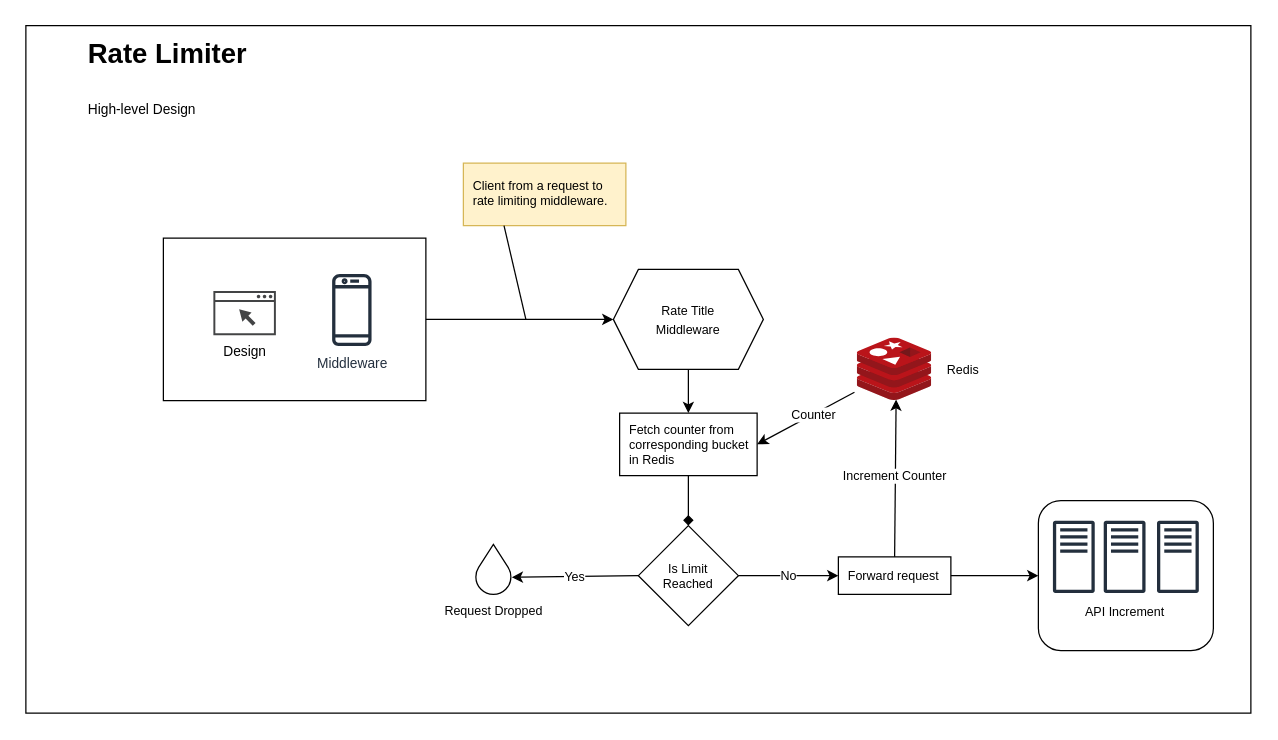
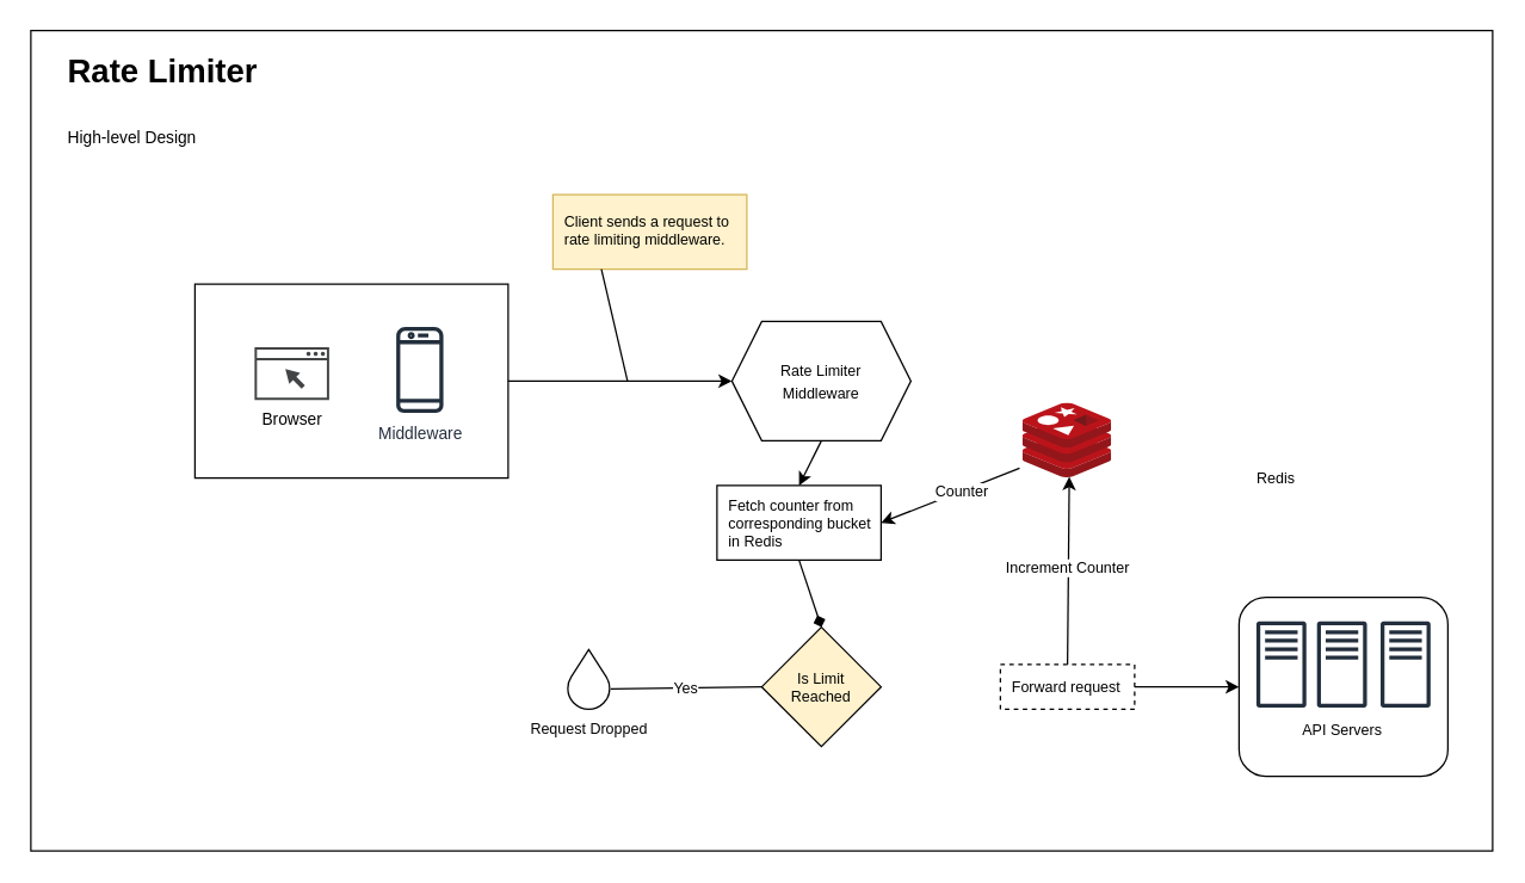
  <mxCell id="0" />
  <mxCell id="1" style="locked=1;" parent="0" />
  <mxCell id="2" value="" style="rounded=0;whiteSpace=wrap;html=1;fontSize=10;" parent="1" vertex="1"><mxGeometry x="20" y="20" width="980" height="550" as="geometry" /></mxCell>
  <mxCell id="3" value="Diagram" style="" parent="0" />
  <mxCell id="4" value="" style="group" parent="3" vertex="1" connectable="0"><mxGeometry x="130" y="190" width="210" height="130" as="geometry" /></mxCell>
  <mxCell id="5" value="" style="rounded=0;whiteSpace=wrap;html=1;" parent="4" vertex="1"><mxGeometry width="210" height="130" as="geometry" /></mxCell>
  <mxCell id="6" value="Middleware" style="sketch=0;outlineConnect=0;fontColor=#232F3E;gradientColor=none;fillColor=#232F3D;strokeColor=none;dashed=0;verticalLabelPosition=bottom;verticalAlign=top;align=center;html=1;fontSize=11;fontStyle=0;aspect=fixed;pointerEvents=1;shape=mxgraph.aws4.mobile_client;" parent="4" vertex="1"><mxGeometry x="135" y="27.44" width="31.54" height="60" as="geometry" /></mxCell>
- <mxCell id="7" value="Design" style="sketch=0;pointerEvents=1;shadow=0;dashed=0;html=1;strokeColor=none;fillColor=#434445;aspect=fixed;labelPosition=center;verticalLabelPosition=bottom;verticalAlign=top;align=center;outlineConnect=0;shape=mxgraph.vvd.web_browser;fontSize=11;" parent="4" vertex="1"><mxGeometry x="40" y="42.25" width="50" height="35.5" as="geometry" /></mxCell>
- <mxCell id="8" value="&lt;font style=&quot;font-size: 10px;&quot;&gt;Rate Title&lt;br&gt;Middleware&lt;/font&gt;" style="shape=hexagon;perimeter=hexagonPerimeter2;whiteSpace=wrap;html=1;fixedSize=1;" parent="3" vertex="1"><mxGeometry x="490" y="215" width="120" height="80" as="geometry" /></mxCell>
+ <mxCell id="7" value="Browser" style="sketch=0;pointerEvents=1;shadow=0;dashed=0;html=1;strokeColor=none;fillColor=#434445;aspect=fixed;labelPosition=center;verticalLabelPosition=bottom;verticalAlign=top;align=center;outlineConnect=0;shape=mxgraph.vvd.web_browser;fontSize=11;" parent="4" vertex="1"><mxGeometry x="40" y="42.25" width="50" height="35.5" as="geometry" /></mxCell>
+ <mxCell id="8" value="&lt;font style=&quot;font-size: 10px;&quot;&gt;Rate Limiter&lt;br&gt;Middleware&lt;/font&gt;" style="shape=hexagon;perimeter=hexagonPerimeter2;whiteSpace=wrap;html=1;fixedSize=1;" parent="3" vertex="1"><mxGeometry x="490" y="215" width="120" height="80" as="geometry" /></mxCell>
  <mxCell id="9" value="" style="sketch=0;aspect=fixed;html=1;points=[];align=center;image;fontSize=12;image=img/lib/mscae/Cache_Redis_Product.svg;" parent="3" vertex="1"><mxGeometry x="685.24" y="270" width="59.52" height="50" as="geometry" /></mxCell>
  <mxCell id="10" value="" style="group;rounded=0;" parent="3" vertex="1" connectable="0"><mxGeometry x="829.995" y="400" width="140.0" height="120" as="geometry" /></mxCell>
  <mxCell id="11" value="" style="rounded=1;whiteSpace=wrap;html=1;fontSize=10;sketch=0;" parent="10" vertex="1"><mxGeometry width="140" height="120" as="geometry" /></mxCell>
  <mxCell id="12" value="" style="group" parent="10" vertex="1" connectable="0"><mxGeometry x="11.635" y="16" width="116.73" height="88" as="geometry" /></mxCell>
  <mxCell id="13" value="" style="sketch=0;outlineConnect=0;fontColor=#232F3E;gradientColor=none;fillColor=#232F3D;strokeColor=none;dashed=0;verticalLabelPosition=bottom;verticalAlign=top;align=center;html=1;fontSize=12;fontStyle=0;aspect=fixed;pointerEvents=1;shape=mxgraph.aws4.traditional_server;" parent="12" vertex="1"><mxGeometry width="33.46" height="58" as="geometry" /></mxCell>
  <mxCell id="14" value="" style="sketch=0;outlineConnect=0;fontColor=#232F3E;gradientColor=none;fillColor=#232F3D;strokeColor=none;dashed=0;verticalLabelPosition=bottom;verticalAlign=top;align=center;html=1;fontSize=12;fontStyle=0;aspect=fixed;pointerEvents=1;shape=mxgraph.aws4.traditional_server;" parent="12" vertex="1"><mxGeometry x="40.64" width="33.46" height="58" as="geometry" /></mxCell>
  <mxCell id="15" value="" style="sketch=0;outlineConnect=0;fontColor=#232F3E;gradientColor=none;fillColor=#232F3D;strokeColor=none;dashed=0;verticalLabelPosition=bottom;verticalAlign=top;align=center;html=1;fontSize=12;fontStyle=0;aspect=fixed;pointerEvents=1;shape=mxgraph.aws4.traditional_server;" parent="12" vertex="1"><mxGeometry x="83.27" width="33.46" height="58" as="geometry" /></mxCell>
- <mxCell id="16" value="API Increment" style="text;html=1;strokeColor=none;fillColor=none;align=center;verticalAlign=middle;whiteSpace=wrap;rounded=0;fontSize=10;" parent="12" vertex="1"><mxGeometry x="15.87" y="58" width="83" height="30" as="geometry" /></mxCell>
+ <mxCell id="16" value="API Servers" style="text;html=1;strokeColor=none;fillColor=none;align=center;verticalAlign=middle;whiteSpace=wrap;rounded=0;fontSize=10;" parent="12" vertex="1"><mxGeometry x="15.87" y="58" width="83" height="30" as="geometry" /></mxCell>
  <mxCell id="17" value="" style="endArrow=classic;html=1;rounded=0;fontSize=10;exitX=1;exitY=0.5;exitDx=0;exitDy=0;entryX=0;entryY=0.5;entryDx=0;entryDy=0;" parent="3" source="5" target="8" edge="1"><mxGeometry width="50" height="50" relative="1" as="geometry"><mxPoint x="370" y="280" as="sourcePoint" /><mxPoint x="420" y="230" as="targetPoint" /></mxGeometry></mxCell>
- <mxCell id="18" value="&lt;font style=&quot;font-size: 10px;&quot;&gt;Client from a request to rate limiting middleware.&lt;/font&gt;" style="rounded=0;whiteSpace=wrap;html=1;fontSize=10;align=left;verticalAlign=top;spacing=8;fillColor=#fff2cc;strokeColor=#d6b656;" parent="3" vertex="1"><mxGeometry x="370" y="130" width="130" height="50" as="geometry" /></mxCell>
+ <mxCell id="18" value="&lt;font style=&quot;font-size: 10px;&quot;&gt;Client sends a request to rate limiting middleware.&lt;/font&gt;" style="rounded=0;whiteSpace=wrap;html=1;fontSize=10;align=left;verticalAlign=top;spacing=8;fillColor=#fff2cc;strokeColor=#d6b656;" parent="3" vertex="1"><mxGeometry x="370" y="130" width="130" height="50" as="geometry" /></mxCell>
  <mxCell id="19" value="" style="endArrow=none;html=1;rounded=0;fontSize=11;entryX=0.25;entryY=1;entryDx=0;entryDy=0;" parent="3" target="18" edge="1"><mxGeometry width="50" height="50" relative="1" as="geometry"><mxPoint x="420" y="255" as="sourcePoint" /><mxPoint x="420" y="175" as="targetPoint" /></mxGeometry></mxCell>
  <mxCell id="20" value="&lt;font style=&quot;font-size: 10px;&quot;&gt;Request Dropped&lt;/font&gt;" style="verticalLabelPosition=bottom;verticalAlign=top;html=1;shape=mxgraph.basic.drop;fontSize=11;" parent="3" vertex="1"><mxGeometry x="380" y="435" width="28" height="40" as="geometry" /></mxCell>
- <mxCell id="21" value="Fetch counter from corresponding bucket in Redis" style="rounded=0;whiteSpace=wrap;html=1;fontSize=10;align=left;spacing=8;" parent="3" vertex="1"><mxGeometry x="495" y="330" width="110" height="50" as="geometry" /></mxCell>
- <mxCell id="22" value="Is Limit&lt;br&gt;Reached" style="rhombus;whiteSpace=wrap;html=1;fontSize=10;" parent="3" vertex="1"><mxGeometry x="510" y="420" width="80" height="80" as="geometry" /></mxCell>
- <mxCell id="23" value="Yes" style="endArrow=classic;html=1;rounded=0;fontSize=10;exitX=0;exitY=0.5;exitDx=0;exitDy=0;entryX=1.026;entryY=0.658;entryDx=0;entryDy=0;entryPerimeter=0;" parent="3" source="22" target="20" edge="1"><mxGeometry width="50" height="50" relative="1" as="geometry"><mxPoint x="450" y="450" as="sourcePoint" /><mxPoint x="500" y="400" as="targetPoint" /></mxGeometry></mxCell>
+ <mxCell id="21" value="Fetch counter from corresponding bucket in Redis" style="rounded=0;whiteSpace=wrap;html=1;fontSize=10;align=left;spacing=8;" parent="3" vertex="1"><mxGeometry x="480" y="325" width="110" height="50" as="geometry" /></mxCell>
+ <mxCell id="22" value="Is Limit&lt;br&gt;Reached" style="rhombus;whiteSpace=wrap;html=1;fontSize=10;fillColor=#fff2cc;" parent="3" vertex="1"><mxGeometry x="510" y="420" width="80" height="80" as="geometry" /></mxCell>
+ <mxCell id="23" value="Yes" style="endArrow=none;html=1;rounded=0;fontSize=10;exitX=0;exitY=0.5;exitDx=0;exitDy=0;entryX=1.026;entryY=0.658;entryDx=0;entryDy=0;entryPerimeter=0;" parent="3" source="22" target="20" edge="1"><mxGeometry width="50" height="50" relative="1" as="geometry"><mxPoint x="450" y="450" as="sourcePoint" /><mxPoint x="500" y="400" as="targetPoint" /></mxGeometry></mxCell>
  <mxCell id="24" value="" style="endArrow=classic;html=1;rounded=0;fontSize=10;exitX=0.5;exitY=1;exitDx=0;exitDy=0;entryX=0.5;entryY=0;entryDx=0;entryDy=0;" parent="3" source="8" target="21" edge="1"><mxGeometry width="50" height="50" relative="1" as="geometry"><mxPoint x="670" y="320" as="sourcePoint" /><mxPoint x="720" y="270" as="targetPoint" /></mxGeometry></mxCell>
  <mxCell id="25" value="" style="endArrow=diamond;html=1;rounded=0;fontSize=10;exitX=0.5;exitY=1;exitDx=0;exitDy=0;entryX=0.5;entryY=0;entryDx=0;entryDy=0;" parent="3" source="21" target="22" edge="1"><mxGeometry width="50" height="50" relative="1" as="geometry"><mxPoint x="610" y="440" as="sourcePoint" /><mxPoint x="660" y="390" as="targetPoint" /></mxGeometry></mxCell>
- <mxCell id="26" value="Forward request" style="rounded=0;whiteSpace=wrap;html=1;fontSize=10;align=left;spacing=8;" parent="3" vertex="1"><mxGeometry x="670" y="445" width="90" height="30" as="geometry" /></mxCell>
- <mxCell id="27" value="No" style="endArrow=classic;html=1;rounded=0;fontSize=10;exitX=1;exitY=0.5;exitDx=0;exitDy=0;entryX=0;entryY=0.5;entryDx=0;entryDy=0;" parent="3" source="22" target="26" edge="1"><mxGeometry width="50" height="50" relative="1" as="geometry"><mxPoint x="620" y="530" as="sourcePoint" /><mxPoint x="670" y="480" as="targetPoint" /></mxGeometry></mxCell>
+ <mxCell id="26" value="Forward request" style="rounded=0;whiteSpace=wrap;html=1;fontSize=10;align=left;spacing=8;dashed=1;" parent="3" vertex="1"><mxGeometry x="670" y="445" width="90" height="30" as="geometry" /></mxCell>
  <mxCell id="28" value="" style="endArrow=classic;html=1;rounded=0;fontSize=10;exitX=1;exitY=0.5;exitDx=0;exitDy=0;entryX=0;entryY=0.5;entryDx=0;entryDy=0;" parent="3" source="26" target="11" edge="1"><mxGeometry width="50" height="50" relative="1" as="geometry"><mxPoint x="700" y="410" as="sourcePoint" /><mxPoint x="750" y="360" as="targetPoint" /></mxGeometry></mxCell>
  <mxCell id="29" value="" style="endArrow=classic;html=1;rounded=0;fontSize=10;entryX=1;entryY=0.5;entryDx=0;entryDy=0;exitX=-0.04;exitY=0.867;exitDx=0;exitDy=0;exitPerimeter=0;" parent="3" source="9" target="21" edge="1"><mxGeometry width="50" height="50" relative="1" as="geometry"><mxPoint x="640" y="380" as="sourcePoint" /><mxPoint x="690" y="330" as="targetPoint" /></mxGeometry></mxCell>
  <mxCell id="30" value="Counter" style="edgeLabel;html=1;align=center;verticalAlign=middle;resizable=0;points=[];fontSize=10;" parent="29" vertex="1" connectable="0"><mxGeometry x="-0.129" y="1" relative="1" as="geometry"><mxPoint y="-2" as="offset" /></mxGeometry></mxCell>
  <mxCell id="31" value="" style="endArrow=classic;html=1;rounded=0;fontSize=10;exitX=0.5;exitY=0;exitDx=0;exitDy=0;entryX=0.52;entryY=0.983;entryDx=0;entryDy=0;entryPerimeter=0;" parent="3" source="26" target="9" edge="1"><mxGeometry width="50" height="50" relative="1" as="geometry"><mxPoint x="715" y="440" as="sourcePoint" /><mxPoint x="700" y="340" as="targetPoint" /></mxGeometry></mxCell>
  <mxCell id="32" value="Increment Counter" style="edgeLabel;html=1;align=center;verticalAlign=middle;resizable=0;points=[];fontSize=10;" parent="31" vertex="1" connectable="0"><mxGeometry x="-0.086" y="-1" relative="1" as="geometry"><mxPoint x="-2" y="-8" as="offset" /></mxGeometry></mxCell>
- <mxCell id="33" value="Redis" style="text;html=1;strokeColor=none;fillColor=none;align=center;verticalAlign=middle;whiteSpace=wrap;rounded=0;fontSize=10;" parent="3" vertex="1"><mxGeometry x="750" y="280" width="40" height="30" as="geometry" /></mxCell>
+ <mxCell id="33" value="Redis" style="text;html=1;strokeColor=none;fillColor=none;align=center;verticalAlign=middle;whiteSpace=wrap;rounded=0;fontSize=10;" parent="3" vertex="1"><mxGeometry x="835" y="305" width="40" height="30" as="geometry" /></mxCell>
  <mxCell id="34" value="Title" style="locked=1;" parent="0" />
- <mxCell id="35" value="&lt;h1&gt;&lt;span style=&quot;background-color: initial;&quot;&gt;Rate Limiter&lt;/span&gt;&lt;/h1&gt;&lt;h1&gt;&lt;span style=&quot;background-color: initial; font-size: 11px; font-weight: normal;&quot;&gt;High-level Design&lt;/span&gt;&lt;br&gt;&lt;/h1&gt;" style="text;html=1;strokeColor=none;fillColor=none;spacing=5;spacingTop=-20;whiteSpace=wrap;overflow=hidden;rounded=0;fontSize=11;" parent="34" vertex="1"><mxGeometry x="65" y="25" width="400" height="80" as="geometry" /></mxCell>
+ <mxCell id="35" value="&lt;h1&gt;&lt;span style=&quot;background-color: initial;&quot;&gt;Rate Limiter&lt;/span&gt;&lt;/h1&gt;&lt;h1&gt;&lt;span style=&quot;background-color: initial; font-size: 11px; font-weight: normal;&quot;&gt;High-level Design&lt;/span&gt;&lt;br&gt;&lt;/h1&gt;" style="text;html=1;strokeColor=none;fillColor=none;spacing=5;spacingTop=-20;whiteSpace=wrap;overflow=hidden;rounded=0;fontSize=11;" parent="34" vertex="1"><mxGeometry x="40" y="30" width="400" height="80" as="geometry" /></mxCell>
